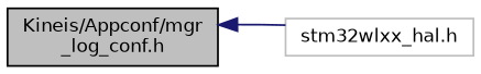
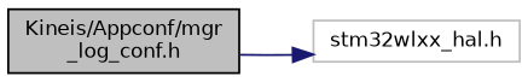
  digraph {
    rankdir=LR
    node [fontname=Helvetica fontsize=10 shape=record style=filled]
    n1 [color=black fillcolor=grey75 fontcolor=black height=0.2 label="Kineis/Appconf/mgr\l_log_conf.h" width=0.4]
    n2 [color=grey75 fillcolor=white height=0.2 label="stm32wlxx_hal.h" width=0.4]
-   n2 -> n1 [color=midnightblue fontname=Helvetica fontsize=10 labelfontname=Helvetica labelfontsize=10 style=solid]
+   n1 -> n2 [color=midnightblue fontname=Helvetica fontsize=10 labelfontname=Helvetica labelfontsize=10 style=solid]
  }
